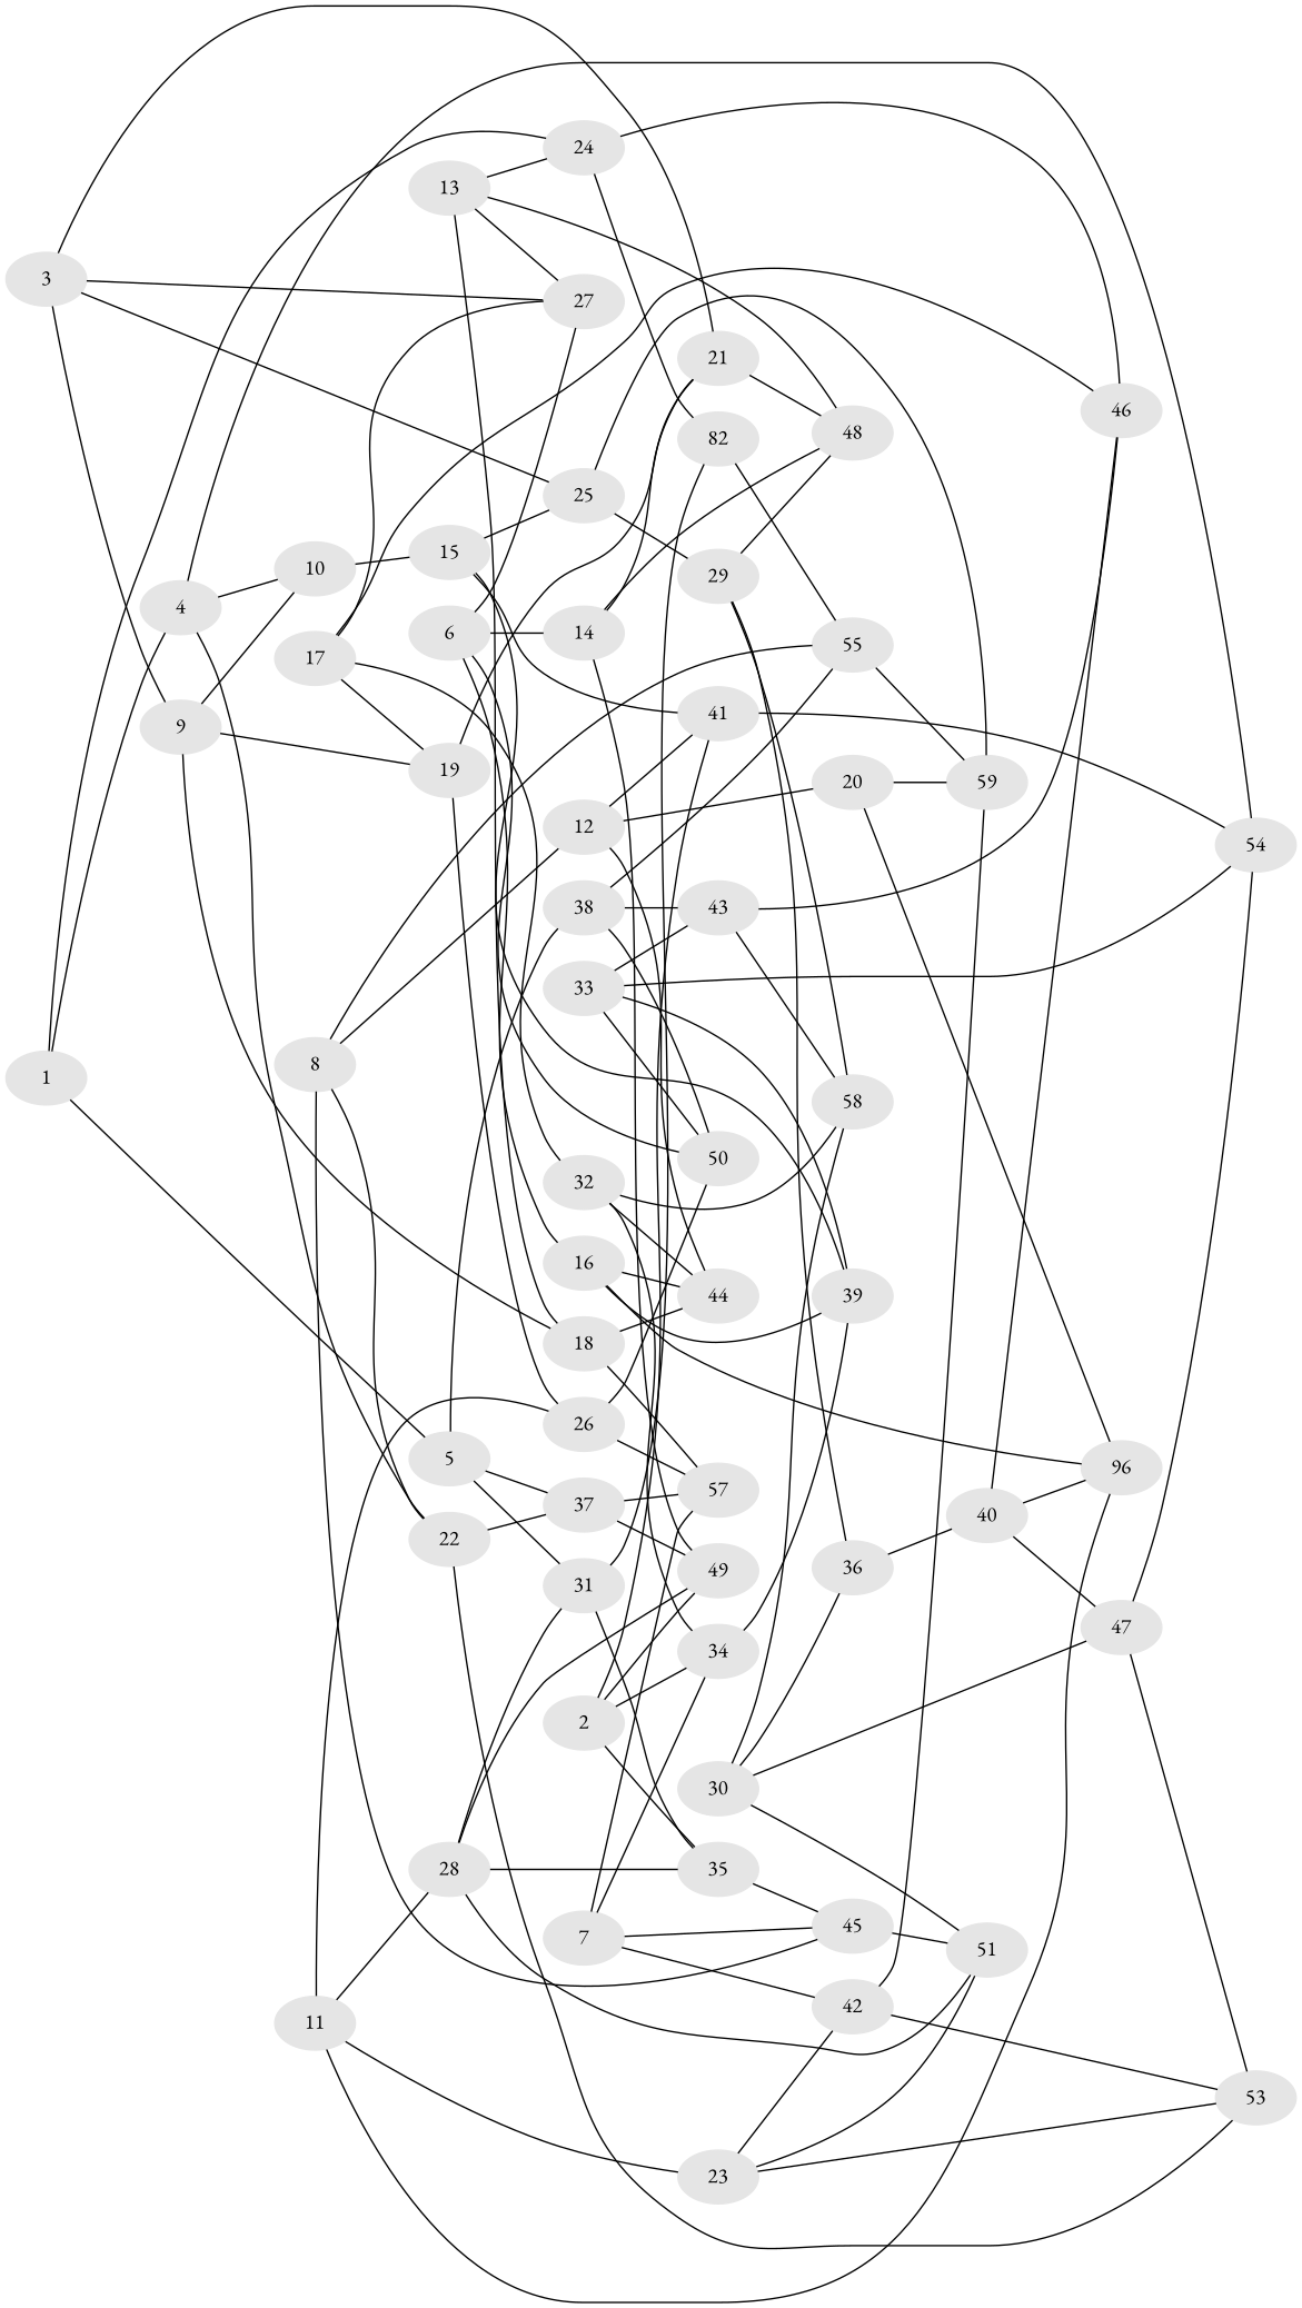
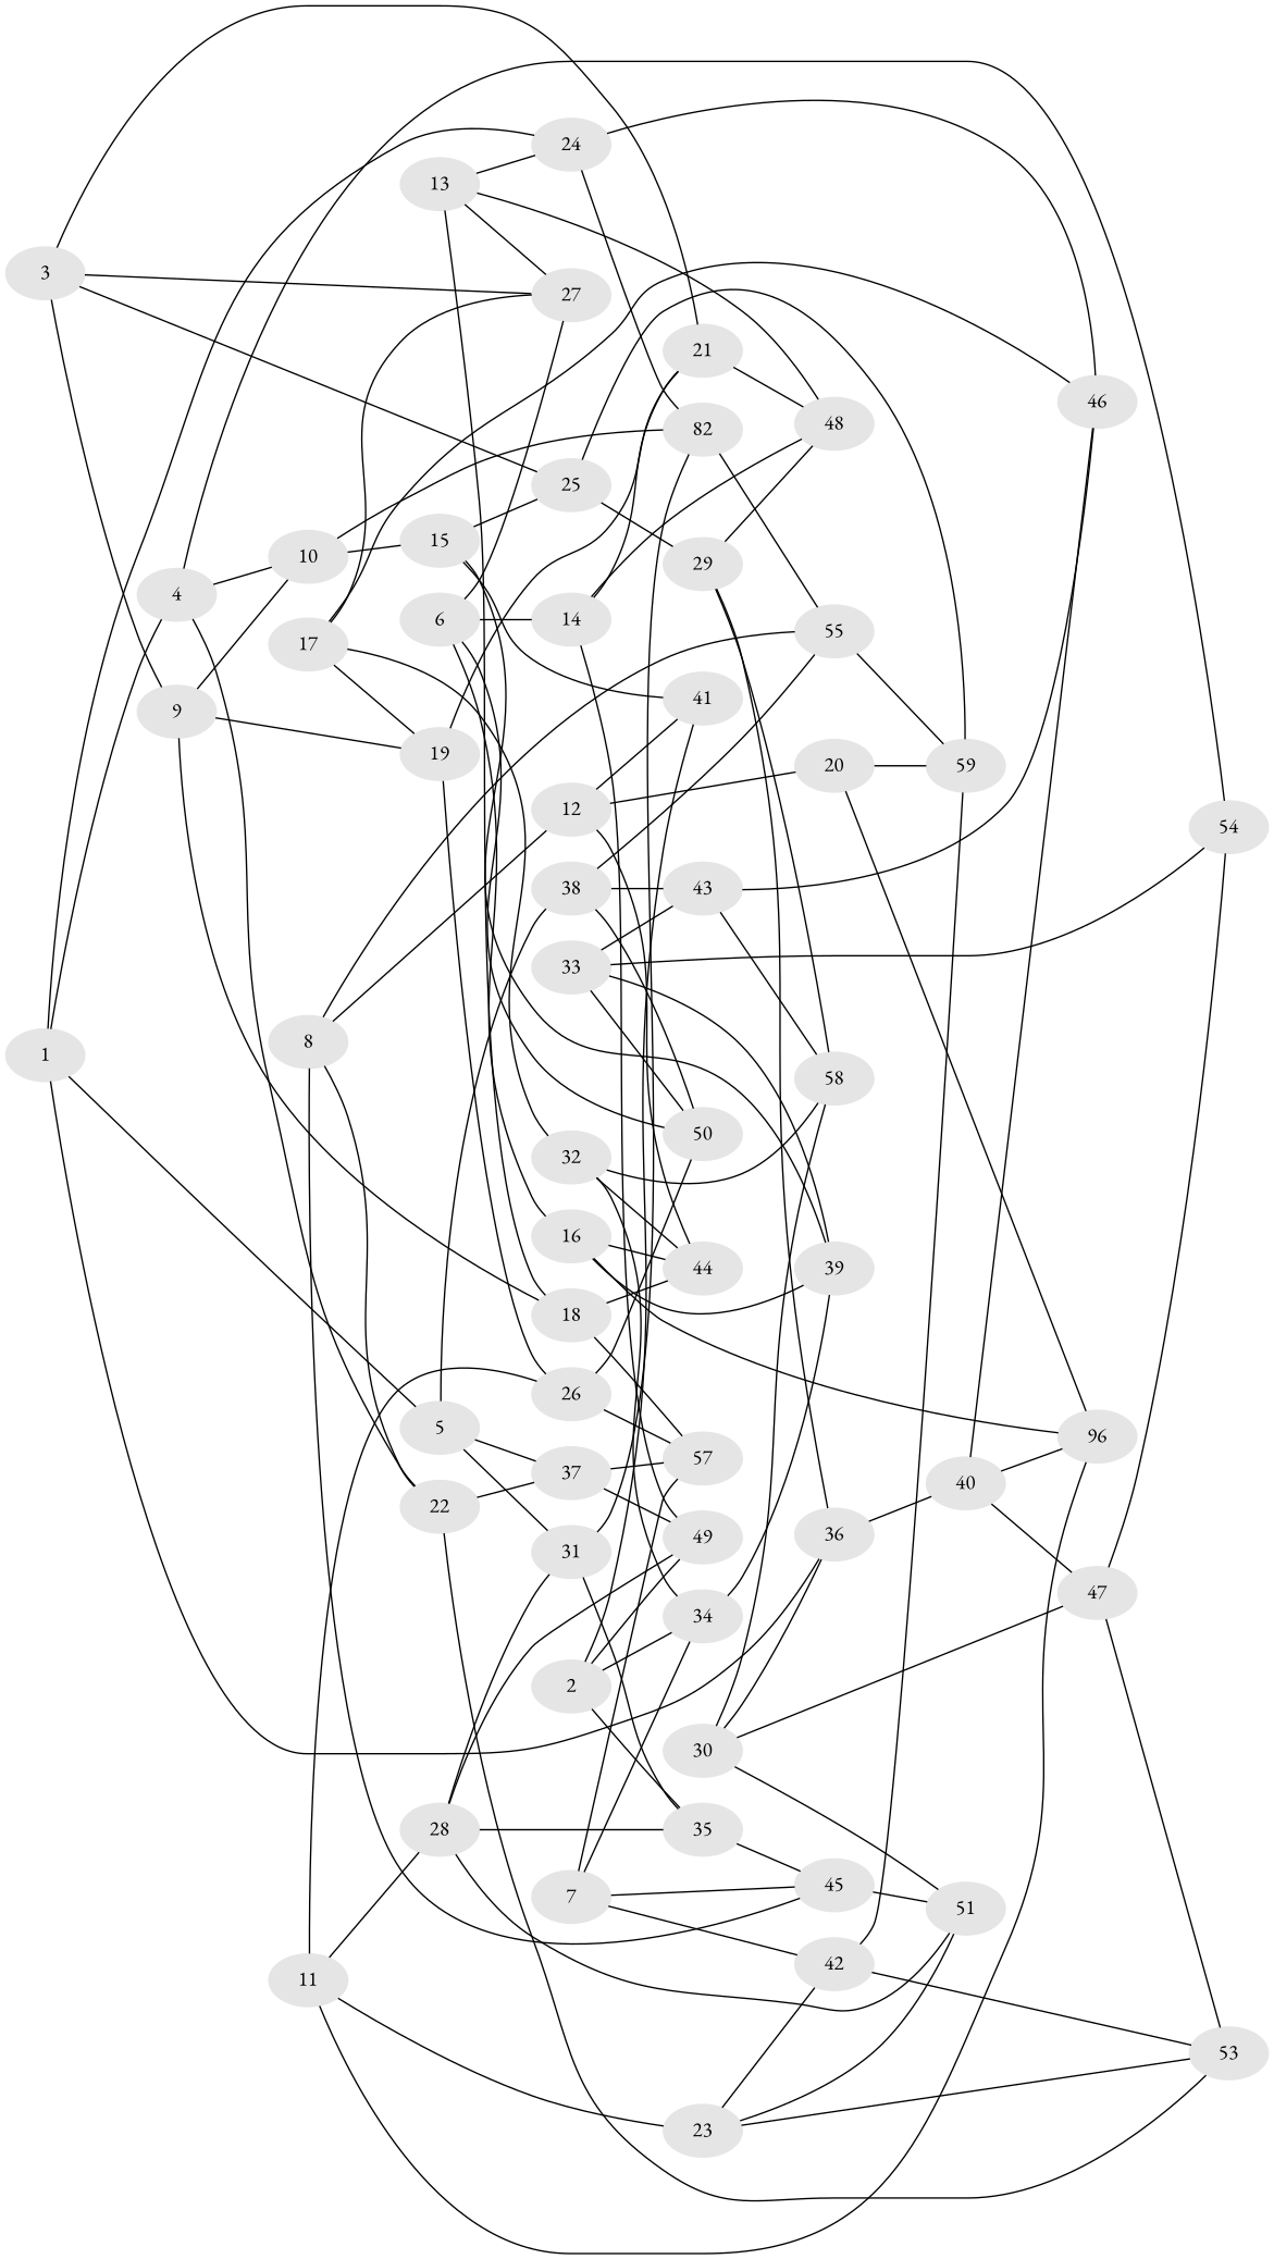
  graph {
    fontname="EB Garamond"
    rankdir=LR
    node [color=gray90 fontname="EB Garamond" style=filled]
    edge [fontname="EB Garamond"]
    1
    4
    5
    24
    36
    10
    22
    54
    31
    37
    38
    n12 [label=82]
    46
    40
    2
    34
    35
    41
    49
    39
    45
    3
    9
    21
    25
    27
    18
    19
    48
    59
    29
    15
    53
    57
    50
    55
    43
    6
    14
    16
    n41 [label=96]
    44
    7
    42
    51
    8
    12
    20
    26
    11
    23
    28
    13
    17
    32
    58
    30
    47
    33
    1 -- 4
    1 -- 5
    1 -- 24
+   1 -- 36
    4 -- 10
    4 -- 22
    4 -- 54
    5 -- 31
    5 -- 37
    5 -- 38
    24 -- n12
    24 -- 46
    36 -- 40
+   10 -- n12
    10 -- 15
    22 -- 37
    22 -- 53
    31 -- n12
    31 -- 35
    37 -- 49
    37 -- 57
    38 -- 50
    38 -- 55
    38 -- 43
    n12 -- 55
    40 -- 46
    40 -- n41
    40 -- 47
    2 -- 34
    2 -- 35
    2 -- 41
    2 -- 49
    34 -- 39
    35 -- 45
-   41 -- 54
    45 -- 51
    3 -- 9
    3 -- 21
    3 -- 25
    3 -- 27
    9 -- 10
    9 -- 18
    9 -- 19
    21 -- 48
    25 -- 59
    25 -- 29
    18 -- 57
    18 -- 44
    19 -- 21
    19 -- 26
    29 -- 36
    29 -- 48
    29 -- 58
    15 -- 41
    15 -- 39
    15 -- 25
    55 -- 59
    43 -- 46
    43 -- 58
    6 -- 27
    6 -- 50
    6 -- 14
    6 -- 16
    14 -- 49
    14 -- 21
    14 -- 48
    16 -- 39
    16 -- n41
    16 -- 44
    7 -- 34
    7 -- 45
    7 -- 57
    7 -- 42
    42 -- 59
    42 -- 53
    8 -- 22
    8 -- 45
    8 -- 55
    8 -- 12
    12 -- 41
    12 -- 44
    12 -- 20
    20 -- 59
    20 -- n41
    26 -- 57
    26 -- 50
    11 -- n41
    11 -- 26
    11 -- 23
    11 -- 28
    23 -- 53
    23 -- 42
    23 -- 51
    28 -- 31
    28 -- 35
    28 -- 49
    28 -- 51
    13 -- 24
    13 -- 27
    13 -- 18
    13 -- 48
    17 -- 46
    17 -- 27
    17 -- 19
    17 -- 32
    32 -- 34
    32 -- 44
    32 -- 58
    30 -- 36
    30 -- 51
    30 -- 58
    30 -- 47
    47 -- 54
    47 -- 53
    33 -- 54
    33 -- 39
    33 -- 50
    33 -- 43
  }
